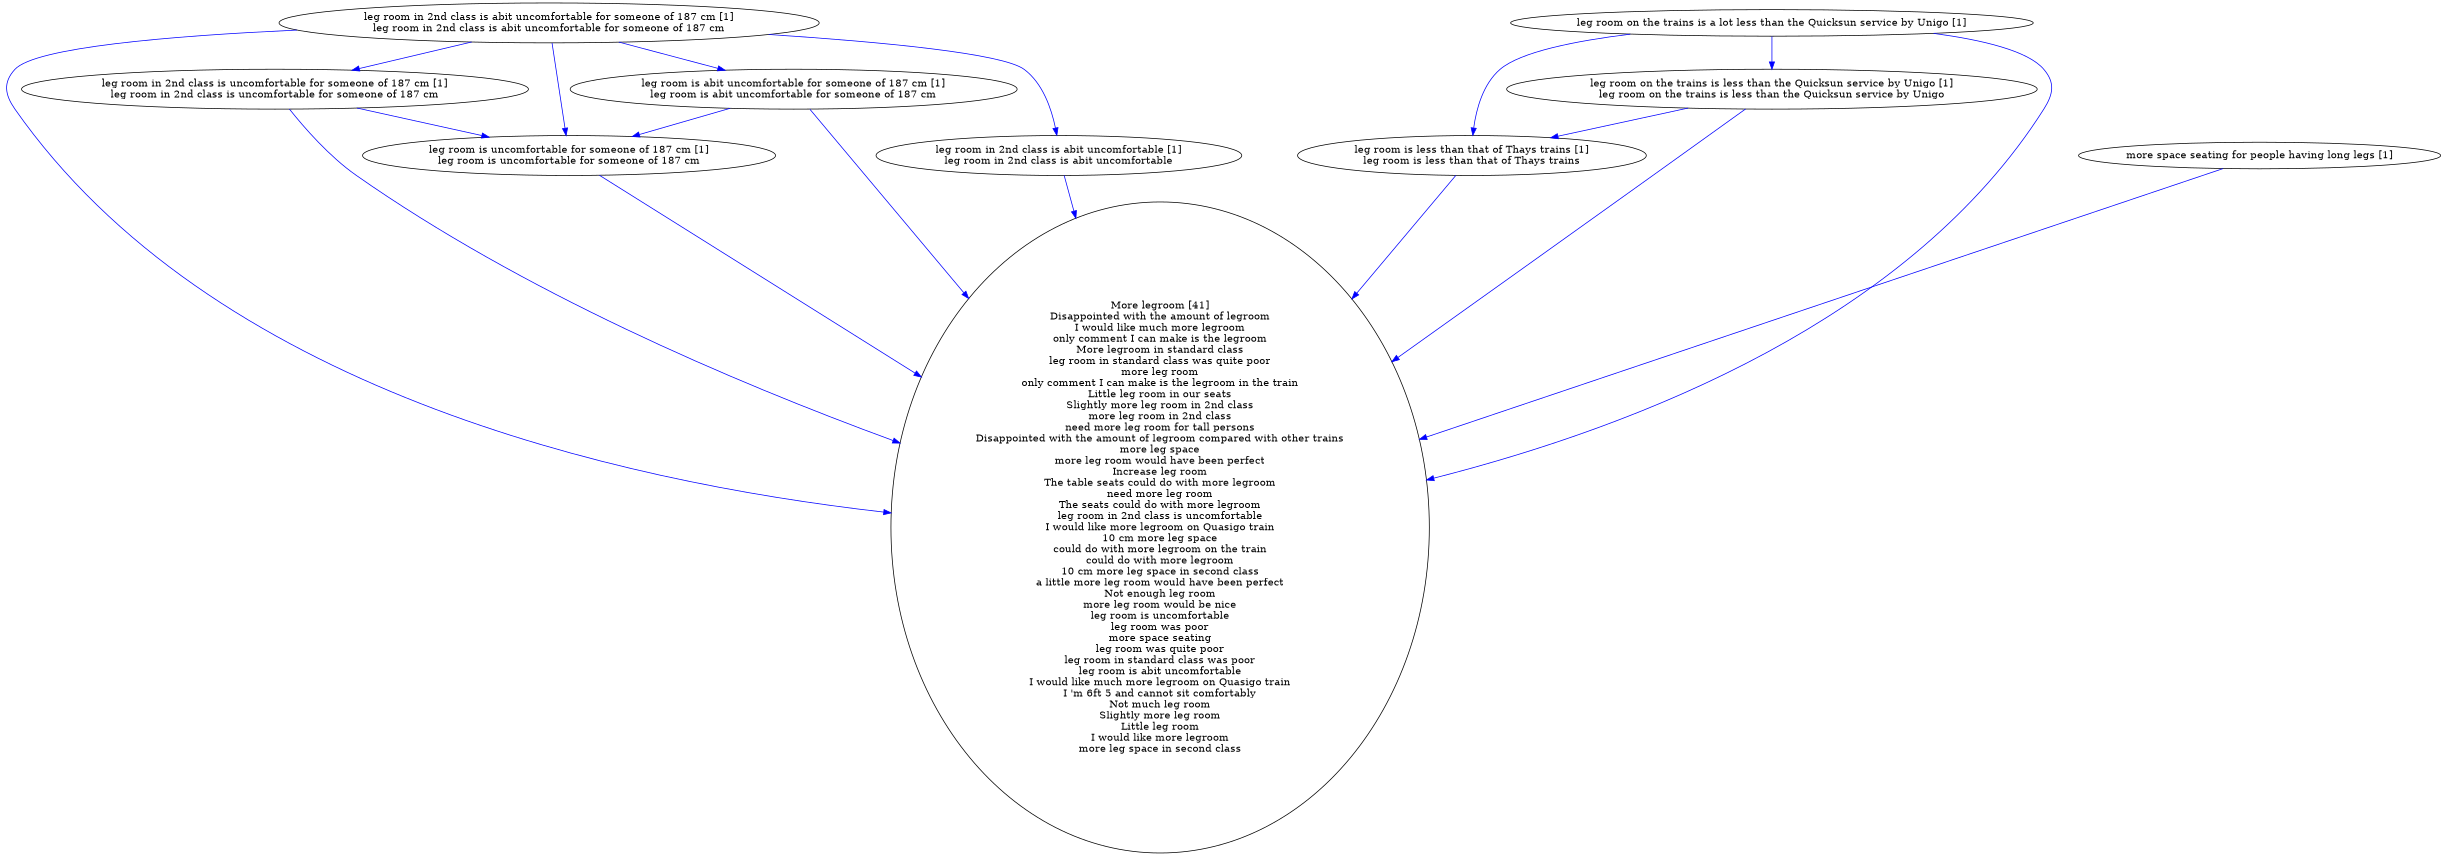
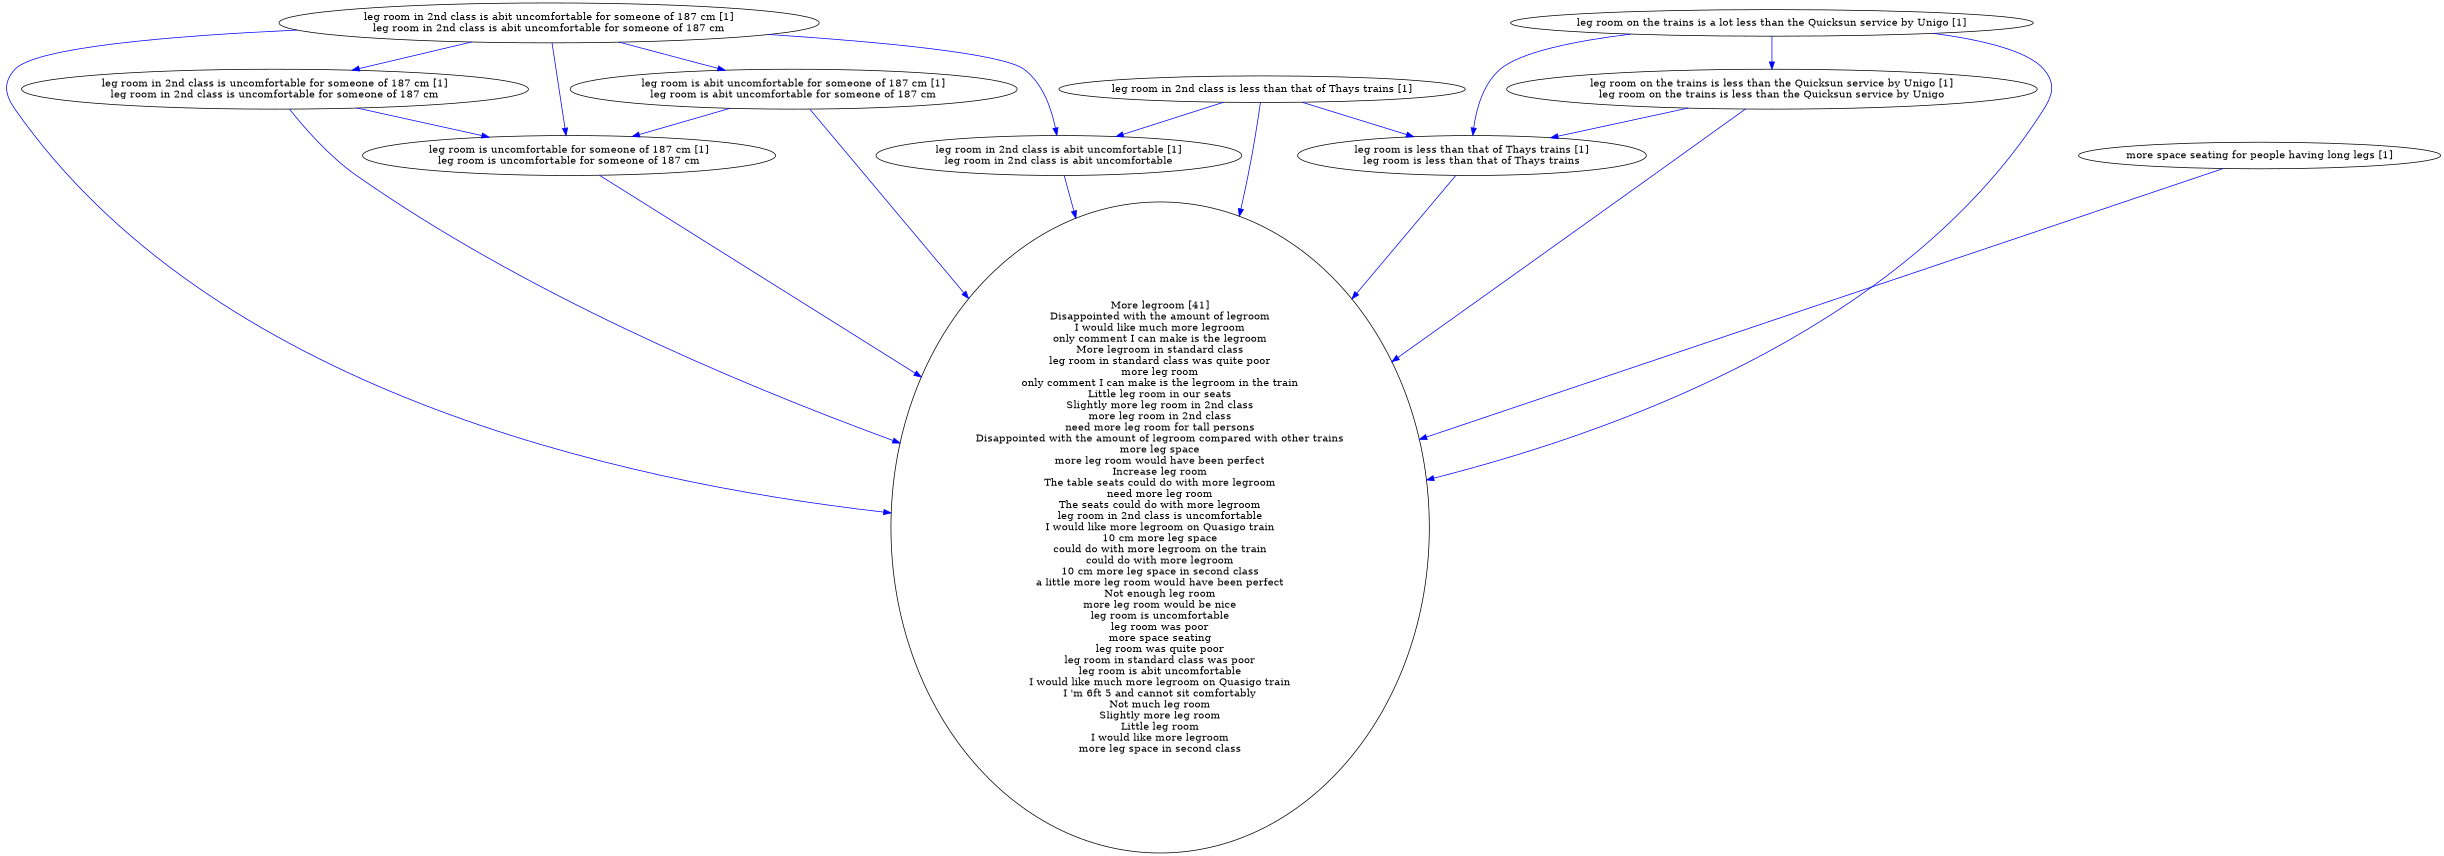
  digraph {
    edge [color=blue]
    "leg room in 2nd class is abit uncomfortable for someone of 187 cm [1]\nleg room in 2nd class is abit uncomfortable for someone of 187 cm"
    "More legroom [41]\nDisappointed with the amount of legroom\nI would like much more legroom\nonly comment I can make is the legroom\nMore legroom in standard class\nleg room in standard class was quite poor\nmore leg room\nonly comment I can make is the legroom in the train\nLittle leg room in our seats\nSlightly more leg room in 2nd class\nmore leg room in 2nd class\nneed more leg room for tall persons\nDisappointed with the amount of legroom compared with other trains\nmore leg space\nmore leg room would have been perfect\nIncrease leg room\nThe table seats could do with more legroom\nneed more leg room\nThe seats could do with more legroom\nleg room in 2nd class is uncomfortable\nI would like more legroom on Quasigo train\n10 cm more leg space\ncould do with more legroom on the train\ncould do with more legroom\n10 cm more leg space in second class\na little more leg room would have been perfect\nNot enough leg room\nmore leg room would be nice\nleg room is uncomfortable\nleg room was poor\nmore space seating\nleg room was quite poor\nleg room in standard class was poor\nleg room is abit uncomfortable\nI would like much more legroom on Quasigo train\nI 'm 6ft 5 and cannot sit comfortably\nNot much leg room\nSlightly more leg room\nLittle leg room\nI would like more legroom\nmore leg space in second class"
    "leg room is abit uncomfortable for someone of 187 cm [1]\nleg room is abit uncomfortable for someone of 187 cm"
    "leg room is uncomfortable for someone of 187 cm [1]\nleg room is uncomfortable for someone of 187 cm"
    "leg room in 2nd class is abit uncomfortable [1]\nleg room in 2nd class is abit uncomfortable"
    "leg room in 2nd class is uncomfortable for someone of 187 cm [1]\nleg room in 2nd class is uncomfortable for someone of 187 cm"
+   "leg room in 2nd class is less than that of Thays trains [1]"
    "leg room is less than that of Thays trains [1]\nleg room is less than that of Thays trains"
    "leg room on the trains is a lot less than the Quicksun service by Unigo [1]"
    "leg room on the trains is less than the Quicksun service by Unigo [1]\nleg room on the trains is less than the Quicksun service by Unigo"
    "more space seating for people having long legs [1]"
    "leg room in 2nd class is abit uncomfortable for someone of 187 cm [1]\nleg room in 2nd class is abit uncomfortable for someone of 187 cm" -> "More legroom [41]\nDisappointed with the amount of legroom\nI would like much more legroom\nonly comment I can make is the legroom\nMore legroom in standard class\nleg room in standard class was quite poor\nmore leg room\nonly comment I can make is the legroom in the train\nLittle leg room in our seats\nSlightly more leg room in 2nd class\nmore leg room in 2nd class\nneed more leg room for tall persons\nDisappointed with the amount of legroom compared with other trains\nmore leg space\nmore leg room would have been perfect\nIncrease leg room\nThe table seats could do with more legroom\nneed more leg room\nThe seats could do with more legroom\nleg room in 2nd class is uncomfortable\nI would like more legroom on Quasigo train\n10 cm more leg space\ncould do with more legroom on the train\ncould do with more legroom\n10 cm more leg space in second class\na little more leg room would have been perfect\nNot enough leg room\nmore leg room would be nice\nleg room is uncomfortable\nleg room was poor\nmore space seating\nleg room was quite poor\nleg room in standard class was poor\nleg room is abit uncomfortable\nI would like much more legroom on Quasigo train\nI 'm 6ft 5 and cannot sit comfortably\nNot much leg room\nSlightly more leg room\nLittle leg room\nI would like more legroom\nmore leg space in second class"
    "leg room in 2nd class is abit uncomfortable for someone of 187 cm [1]\nleg room in 2nd class is abit uncomfortable for someone of 187 cm" -> "leg room is abit uncomfortable for someone of 187 cm [1]\nleg room is abit uncomfortable for someone of 187 cm"
    "leg room in 2nd class is abit uncomfortable for someone of 187 cm [1]\nleg room in 2nd class is abit uncomfortable for someone of 187 cm" -> "leg room is uncomfortable for someone of 187 cm [1]\nleg room is uncomfortable for someone of 187 cm"
    "leg room in 2nd class is abit uncomfortable for someone of 187 cm [1]\nleg room in 2nd class is abit uncomfortable for someone of 187 cm" -> "leg room in 2nd class is abit uncomfortable [1]\nleg room in 2nd class is abit uncomfortable"
    "leg room in 2nd class is abit uncomfortable for someone of 187 cm [1]\nleg room in 2nd class is abit uncomfortable for someone of 187 cm" -> "leg room in 2nd class is uncomfortable for someone of 187 cm [1]\nleg room in 2nd class is uncomfortable for someone of 187 cm"
    "leg room is abit uncomfortable for someone of 187 cm [1]\nleg room is abit uncomfortable for someone of 187 cm" -> "More legroom [41]\nDisappointed with the amount of legroom\nI would like much more legroom\nonly comment I can make is the legroom\nMore legroom in standard class\nleg room in standard class was quite poor\nmore leg room\nonly comment I can make is the legroom in the train\nLittle leg room in our seats\nSlightly more leg room in 2nd class\nmore leg room in 2nd class\nneed more leg room for tall persons\nDisappointed with the amount of legroom compared with other trains\nmore leg space\nmore leg room would have been perfect\nIncrease leg room\nThe table seats could do with more legroom\nneed more leg room\nThe seats could do with more legroom\nleg room in 2nd class is uncomfortable\nI would like more legroom on Quasigo train\n10 cm more leg space\ncould do with more legroom on the train\ncould do with more legroom\n10 cm more leg space in second class\na little more leg room would have been perfect\nNot enough leg room\nmore leg room would be nice\nleg room is uncomfortable\nleg room was poor\nmore space seating\nleg room was quite poor\nleg room in standard class was poor\nleg room is abit uncomfortable\nI would like much more legroom on Quasigo train\nI 'm 6ft 5 and cannot sit comfortably\nNot much leg room\nSlightly more leg room\nLittle leg room\nI would like more legroom\nmore leg space in second class"
    "leg room is abit uncomfortable for someone of 187 cm [1]\nleg room is abit uncomfortable for someone of 187 cm" -> "leg room is uncomfortable for someone of 187 cm [1]\nleg room is uncomfortable for someone of 187 cm"
    "leg room is uncomfortable for someone of 187 cm [1]\nleg room is uncomfortable for someone of 187 cm" -> "More legroom [41]\nDisappointed with the amount of legroom\nI would like much more legroom\nonly comment I can make is the legroom\nMore legroom in standard class\nleg room in standard class was quite poor\nmore leg room\nonly comment I can make is the legroom in the train\nLittle leg room in our seats\nSlightly more leg room in 2nd class\nmore leg room in 2nd class\nneed more leg room for tall persons\nDisappointed with the amount of legroom compared with other trains\nmore leg space\nmore leg room would have been perfect\nIncrease leg room\nThe table seats could do with more legroom\nneed more leg room\nThe seats could do with more legroom\nleg room in 2nd class is uncomfortable\nI would like more legroom on Quasigo train\n10 cm more leg space\ncould do with more legroom on the train\ncould do with more legroom\n10 cm more leg space in second class\na little more leg room would have been perfect\nNot enough leg room\nmore leg room would be nice\nleg room is uncomfortable\nleg room was poor\nmore space seating\nleg room was quite poor\nleg room in standard class was poor\nleg room is abit uncomfortable\nI would like much more legroom on Quasigo train\nI 'm 6ft 5 and cannot sit comfortably\nNot much leg room\nSlightly more leg room\nLittle leg room\nI would like more legroom\nmore leg space in second class"
    "leg room in 2nd class is abit uncomfortable [1]\nleg room in 2nd class is abit uncomfortable" -> "More legroom [41]\nDisappointed with the amount of legroom\nI would like much more legroom\nonly comment I can make is the legroom\nMore legroom in standard class\nleg room in standard class was quite poor\nmore leg room\nonly comment I can make is the legroom in the train\nLittle leg room in our seats\nSlightly more leg room in 2nd class\nmore leg room in 2nd class\nneed more leg room for tall persons\nDisappointed with the amount of legroom compared with other trains\nmore leg space\nmore leg room would have been perfect\nIncrease leg room\nThe table seats could do with more legroom\nneed more leg room\nThe seats could do with more legroom\nleg room in 2nd class is uncomfortable\nI would like more legroom on Quasigo train\n10 cm more leg space\ncould do with more legroom on the train\ncould do with more legroom\n10 cm more leg space in second class\na little more leg room would have been perfect\nNot enough leg room\nmore leg room would be nice\nleg room is uncomfortable\nleg room was poor\nmore space seating\nleg room was quite poor\nleg room in standard class was poor\nleg room is abit uncomfortable\nI would like much more legroom on Quasigo train\nI 'm 6ft 5 and cannot sit comfortably\nNot much leg room\nSlightly more leg room\nLittle leg room\nI would like more legroom\nmore leg space in second class"
    "leg room in 2nd class is uncomfortable for someone of 187 cm [1]\nleg room in 2nd class is uncomfortable for someone of 187 cm" -> "More legroom [41]\nDisappointed with the amount of legroom\nI would like much more legroom\nonly comment I can make is the legroom\nMore legroom in standard class\nleg room in standard class was quite poor\nmore leg room\nonly comment I can make is the legroom in the train\nLittle leg room in our seats\nSlightly more leg room in 2nd class\nmore leg room in 2nd class\nneed more leg room for tall persons\nDisappointed with the amount of legroom compared with other trains\nmore leg space\nmore leg room would have been perfect\nIncrease leg room\nThe table seats could do with more legroom\nneed more leg room\nThe seats could do with more legroom\nleg room in 2nd class is uncomfortable\nI would like more legroom on Quasigo train\n10 cm more leg space\ncould do with more legroom on the train\ncould do with more legroom\n10 cm more leg space in second class\na little more leg room would have been perfect\nNot enough leg room\nmore leg room would be nice\nleg room is uncomfortable\nleg room was poor\nmore space seating\nleg room was quite poor\nleg room in standard class was poor\nleg room is abit uncomfortable\nI would like much more legroom on Quasigo train\nI 'm 6ft 5 and cannot sit comfortably\nNot much leg room\nSlightly more leg room\nLittle leg room\nI would like more legroom\nmore leg space in second class"
    "leg room in 2nd class is uncomfortable for someone of 187 cm [1]\nleg room in 2nd class is uncomfortable for someone of 187 cm" -> "leg room is uncomfortable for someone of 187 cm [1]\nleg room is uncomfortable for someone of 187 cm"
+   "leg room in 2nd class is less than that of Thays trains [1]" -> "More legroom [41]\nDisappointed with the amount of legroom\nI would like much more legroom\nonly comment I can make is the legroom\nMore legroom in standard class\nleg room in standard class was quite poor\nmore leg room\nonly comment I can make is the legroom in the train\nLittle leg room in our seats\nSlightly more leg room in 2nd class\nmore leg room in 2nd class\nneed more leg room for tall persons\nDisappointed with the amount of legroom compared with other trains\nmore leg space\nmore leg room would have been perfect\nIncrease leg room\nThe table seats could do with more legroom\nneed more leg room\nThe seats could do with more legroom\nleg room in 2nd class is uncomfortable\nI would like more legroom on Quasigo train\n10 cm more leg space\ncould do with more legroom on the train\ncould do with more legroom\n10 cm more leg space in second class\na little more leg room would have been perfect\nNot enough leg room\nmore leg room would be nice\nleg room is uncomfortable\nleg room was poor\nmore space seating\nleg room was quite poor\nleg room in standard class was poor\nleg room is abit uncomfortable\nI would like much more legroom on Quasigo train\nI 'm 6ft 5 and cannot sit comfortably\nNot much leg room\nSlightly more leg room\nLittle leg room\nI would like more legroom\nmore leg space in second class"
+   "leg room in 2nd class is less than that of Thays trains [1]" -> "leg room in 2nd class is abit uncomfortable [1]\nleg room in 2nd class is abit uncomfortable"
+   "leg room in 2nd class is less than that of Thays trains [1]" -> "leg room is less than that of Thays trains [1]\nleg room is less than that of Thays trains"
    "leg room is less than that of Thays trains [1]\nleg room is less than that of Thays trains" -> "More legroom [41]\nDisappointed with the amount of legroom\nI would like much more legroom\nonly comment I can make is the legroom\nMore legroom in standard class\nleg room in standard class was quite poor\nmore leg room\nonly comment I can make is the legroom in the train\nLittle leg room in our seats\nSlightly more leg room in 2nd class\nmore leg room in 2nd class\nneed more leg room for tall persons\nDisappointed with the amount of legroom compared with other trains\nmore leg space\nmore leg room would have been perfect\nIncrease leg room\nThe table seats could do with more legroom\nneed more leg room\nThe seats could do with more legroom\nleg room in 2nd class is uncomfortable\nI would like more legroom on Quasigo train\n10 cm more leg space\ncould do with more legroom on the train\ncould do with more legroom\n10 cm more leg space in second class\na little more leg room would have been perfect\nNot enough leg room\nmore leg room would be nice\nleg room is uncomfortable\nleg room was poor\nmore space seating\nleg room was quite poor\nleg room in standard class was poor\nleg room is abit uncomfortable\nI would like much more legroom on Quasigo train\nI 'm 6ft 5 and cannot sit comfortably\nNot much leg room\nSlightly more leg room\nLittle leg room\nI would like more legroom\nmore leg space in second class"
    "leg room on the trains is a lot less than the Quicksun service by Unigo [1]" -> "More legroom [41]\nDisappointed with the amount of legroom\nI would like much more legroom\nonly comment I can make is the legroom\nMore legroom in standard class\nleg room in standard class was quite poor\nmore leg room\nonly comment I can make is the legroom in the train\nLittle leg room in our seats\nSlightly more leg room in 2nd class\nmore leg room in 2nd class\nneed more leg room for tall persons\nDisappointed with the amount of legroom compared with other trains\nmore leg space\nmore leg room would have been perfect\nIncrease leg room\nThe table seats could do with more legroom\nneed more leg room\nThe seats could do with more legroom\nleg room in 2nd class is uncomfortable\nI would like more legroom on Quasigo train\n10 cm more leg space\ncould do with more legroom on the train\ncould do with more legroom\n10 cm more leg space in second class\na little more leg room would have been perfect\nNot enough leg room\nmore leg room would be nice\nleg room is uncomfortable\nleg room was poor\nmore space seating\nleg room was quite poor\nleg room in standard class was poor\nleg room is abit uncomfortable\nI would like much more legroom on Quasigo train\nI 'm 6ft 5 and cannot sit comfortably\nNot much leg room\nSlightly more leg room\nLittle leg room\nI would like more legroom\nmore leg space in second class"
    "leg room on the trains is a lot less than the Quicksun service by Unigo [1]" -> "leg room is less than that of Thays trains [1]\nleg room is less than that of Thays trains"
    "leg room on the trains is a lot less than the Quicksun service by Unigo [1]" -> "leg room on the trains is less than the Quicksun service by Unigo [1]\nleg room on the trains is less than the Quicksun service by Unigo"
    "leg room on the trains is less than the Quicksun service by Unigo [1]\nleg room on the trains is less than the Quicksun service by Unigo" -> "More legroom [41]\nDisappointed with the amount of legroom\nI would like much more legroom\nonly comment I can make is the legroom\nMore legroom in standard class\nleg room in standard class was quite poor\nmore leg room\nonly comment I can make is the legroom in the train\nLittle leg room in our seats\nSlightly more leg room in 2nd class\nmore leg room in 2nd class\nneed more leg room for tall persons\nDisappointed with the amount of legroom compared with other trains\nmore leg space\nmore leg room would have been perfect\nIncrease leg room\nThe table seats could do with more legroom\nneed more leg room\nThe seats could do with more legroom\nleg room in 2nd class is uncomfortable\nI would like more legroom on Quasigo train\n10 cm more leg space\ncould do with more legroom on the train\ncould do with more legroom\n10 cm more leg space in second class\na little more leg room would have been perfect\nNot enough leg room\nmore leg room would be nice\nleg room is uncomfortable\nleg room was poor\nmore space seating\nleg room was quite poor\nleg room in standard class was poor\nleg room is abit uncomfortable\nI would like much more legroom on Quasigo train\nI 'm 6ft 5 and cannot sit comfortably\nNot much leg room\nSlightly more leg room\nLittle leg room\nI would like more legroom\nmore leg space in second class"
    "leg room on the trains is less than the Quicksun service by Unigo [1]\nleg room on the trains is less than the Quicksun service by Unigo" -> "leg room is less than that of Thays trains [1]\nleg room is less than that of Thays trains"
    "more space seating for people having long legs [1]" -> "More legroom [41]\nDisappointed with the amount of legroom\nI would like much more legroom\nonly comment I can make is the legroom\nMore legroom in standard class\nleg room in standard class was quite poor\nmore leg room\nonly comment I can make is the legroom in the train\nLittle leg room in our seats\nSlightly more leg room in 2nd class\nmore leg room in 2nd class\nneed more leg room for tall persons\nDisappointed with the amount of legroom compared with other trains\nmore leg space\nmore leg room would have been perfect\nIncrease leg room\nThe table seats could do with more legroom\nneed more leg room\nThe seats could do with more legroom\nleg room in 2nd class is uncomfortable\nI would like more legroom on Quasigo train\n10 cm more leg space\ncould do with more legroom on the train\ncould do with more legroom\n10 cm more leg space in second class\na little more leg room would have been perfect\nNot enough leg room\nmore leg room would be nice\nleg room is uncomfortable\nleg room was poor\nmore space seating\nleg room was quite poor\nleg room in standard class was poor\nleg room is abit uncomfortable\nI would like much more legroom on Quasigo train\nI 'm 6ft 5 and cannot sit comfortably\nNot much leg room\nSlightly more leg room\nLittle leg room\nI would like more legroom\nmore leg space in second class"
  }
